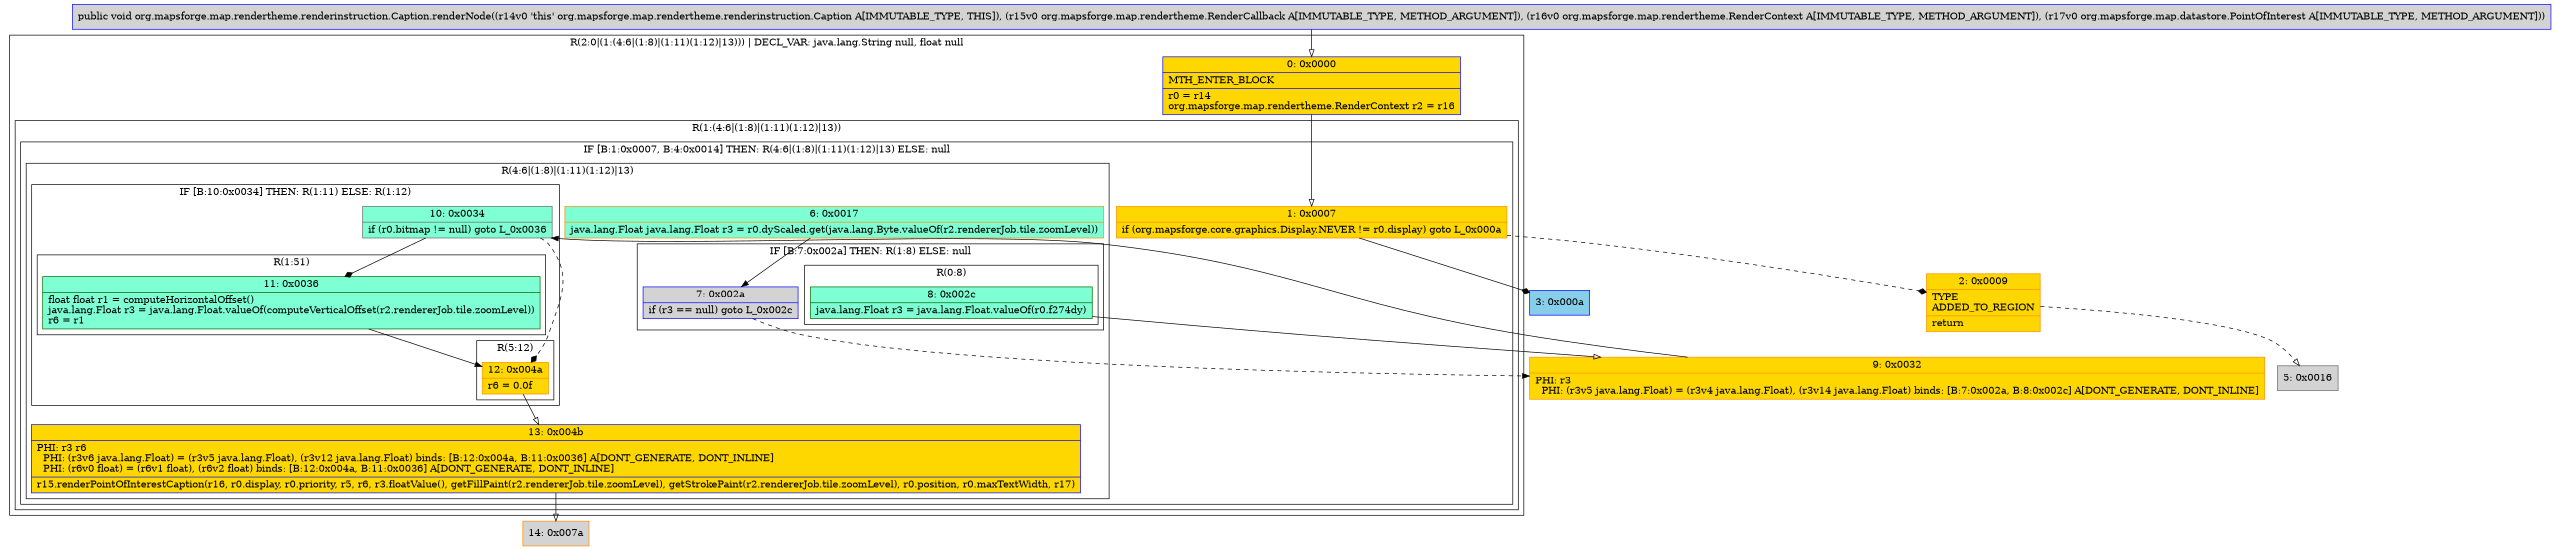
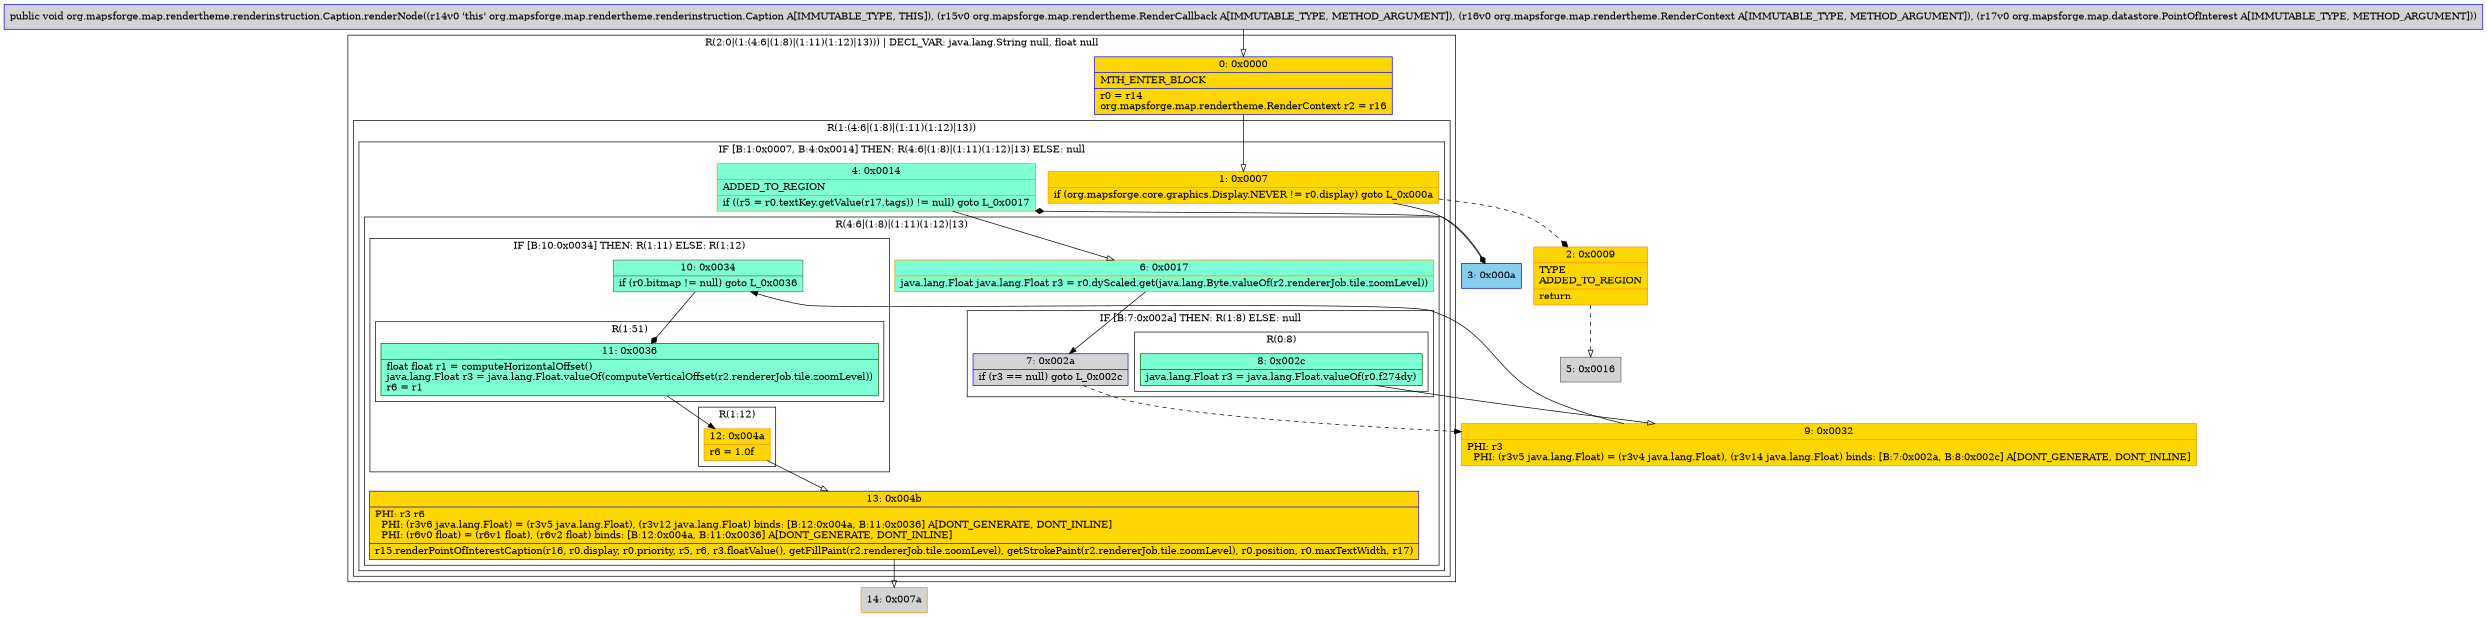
  digraph {
    node [color=darkorange fillcolor=gold shape=record style=filled]
    edge [arrowhead=onormal]
    n1 [color=darkgreen fillcolor=aquamarine label="{8\:\ 0x002c|java.lang.Float r3 = java.lang.Float.valueOf(r0.f274dy)\l}"]
    n2 [color=blue fillcolor=lightgrey label="{7\:\ 0x002a|if (r3 == null) goto L_0x002c\l}"]
    n3 [color=darkgreen fillcolor=aquamarine label="{11\:\ 0x0036|float float r1 = computeHorizontalOffset()\ljava.lang.Float r3 = java.lang.Float.valueOf(computeVerticalOffset(r2.rendererJob.tile.zoomLevel))\lr6 = r1\l}"]
-   n4 [label="{12\:\ 0x004a|r6 = 0.0f\l}"]
+   n4 [label="{12\:\ 0x004a|r6 = 1.0f\l}"]
    n5 [color=gray40 fillcolor=aquamarine label="{10\:\ 0x0034|if (r0.bitmap != null) goto L_0x0036\l}"]
    n6 [fillcolor=aquamarine label="{6\:\ 0x0017|java.lang.Float java.lang.Float r3 = r0.dyScaled.get(java.lang.Byte.valueOf(r2.rendererJob.tile.zoomLevel))\l}"]
    n7 [color=blue label="{13\:\ 0x004b|PHI: r3 r6 \l  PHI: (r3v6 java.lang.Float) = (r3v5 java.lang.Float), (r3v12 java.lang.Float) binds: [B:12:0x004a, B:11:0x0036] A[DONT_GENERATE, DONT_INLINE]\l  PHI: (r6v0 float) = (r6v1 float), (r6v2 float) binds: [B:12:0x004a, B:11:0x0036] A[DONT_GENERATE, DONT_INLINE]\l|r15.renderPointOfInterestCaption(r16, r0.display, r0.priority, r5, r6, r3.floatValue(), getFillPaint(r2.rendererJob.tile.zoomLevel), getStrokePaint(r2.rendererJob.tile.zoomLevel), r0.position, r0.maxTextWidth, r17)\l}"]
    n8 [label="{1\:\ 0x0007|if (org.mapsforge.core.graphics.Display.NEVER != r0.display) goto L_0x000a\l}"]
+   n9 [fillcolor=aquamarine label="{4\:\ 0x0014|ADDED_TO_REGION\l|if ((r5 = r0.textKey.getValue(r17.tags)) != null) goto L_0x0017\l}"]
    n10 [color=blue label="{0\:\ 0x0000|MTH_ENTER_BLOCK\l|r0 = r14\lorg.mapsforge.map.rendertheme.RenderContext r2 = r16\l}"]
    n11 [label="{9\:\ 0x0032|PHI: r3 \l  PHI: (r3v5 java.lang.Float) = (r3v4 java.lang.Float), (r3v14 java.lang.Float) binds: [B:7:0x002a, B:8:0x002c] A[DONT_GENERATE, DONT_INLINE]\l}"]
    n12 [fillcolor=lightgrey label="{14\:\ 0x007a}"]
    n13 [label="{2\:\ 0x0009|TYPE\lADDED_TO_REGION\l|return\l}"]
    n14 [color=blue fillcolor=skyblue label="{3\:\ 0x000a}"]
    n15 [color=gray40 fillcolor=lightgrey label="{5\:\ 0x0016}"]
    n16 [color=blue fillcolor=lightgrey label="{public void org.mapsforge.map.rendertheme.renderinstruction.Caption.renderNode((r14v0 'this' org.mapsforge.map.rendertheme.renderinstruction.Caption A[IMMUTABLE_TYPE, THIS]), (r15v0 org.mapsforge.map.rendertheme.RenderCallback A[IMMUTABLE_TYPE, METHOD_ARGUMENT]), (r16v0 org.mapsforge.map.rendertheme.RenderContext A[IMMUTABLE_TYPE, METHOD_ARGUMENT]), (r17v0 org.mapsforge.map.datastore.PointOfInterest A[IMMUTABLE_TYPE, METHOD_ARGUMENT])) }"]
    subgraph cluster_1 {
      label="R(2:0|(1:(4:6|(1:8)|(1:11)(1:12)|13))) | DECL_VAR: java.lang.String null, float null\l"
      n10
      subgraph cluster_2 {
        label="R(1:(4:6|(1:8)|(1:11)(1:12)|13))"
        subgraph cluster_3 {
          label="IF [B:1:0x0007, B:4:0x0014] THEN: R(4:6|(1:8)|(1:11)(1:12)|13) ELSE: null"
          n8
+         n9
          subgraph cluster_4 {
            label="R(4:6|(1:8)|(1:11)(1:12)|13)"
            n6
            n7
            subgraph cluster_5 {
              label="IF [B:7:0x002a] THEN: R(1:8) ELSE: null"
              n2
              subgraph cluster_6 {
                label="R(0:8)"
                n1
              }
            }
            subgraph cluster_7 {
              label="IF [B:10:0x0034] THEN: R(1:11) ELSE: R(1:12)"
              n5
              subgraph cluster_8 {
                label="R(1:51)"
                n3
              }
              subgraph cluster_9 {
-               label="R(5:12)"
+               label="R(1:12)"
                n4
              }
            }
          }
        }
      }
    }
    n1 -> n11
    n2 -> n11 [arrowhead=normal style=dashed]
    n3 -> n4 [arrowhead=normal]
    n4 -> n7
    n5 -> n3 [arrowhead=diamond]
-   n5 -> n4 [arrowhead=diamond style=dashed]
    n6 -> n2 [arrowhead=normal]
    n7 -> n12
    n8 -> n13 [arrowhead=diamond style=dashed]
    n8 -> n14 [arrowhead=diamond]
+   n9 -> n6
    n10 -> n8
    n11 -> n5 [arrowhead=normal]
    n13 -> n15 [style=dashed]
+   n14 -> n9 [arrowhead=diamond]
    n16 -> n10
  }
